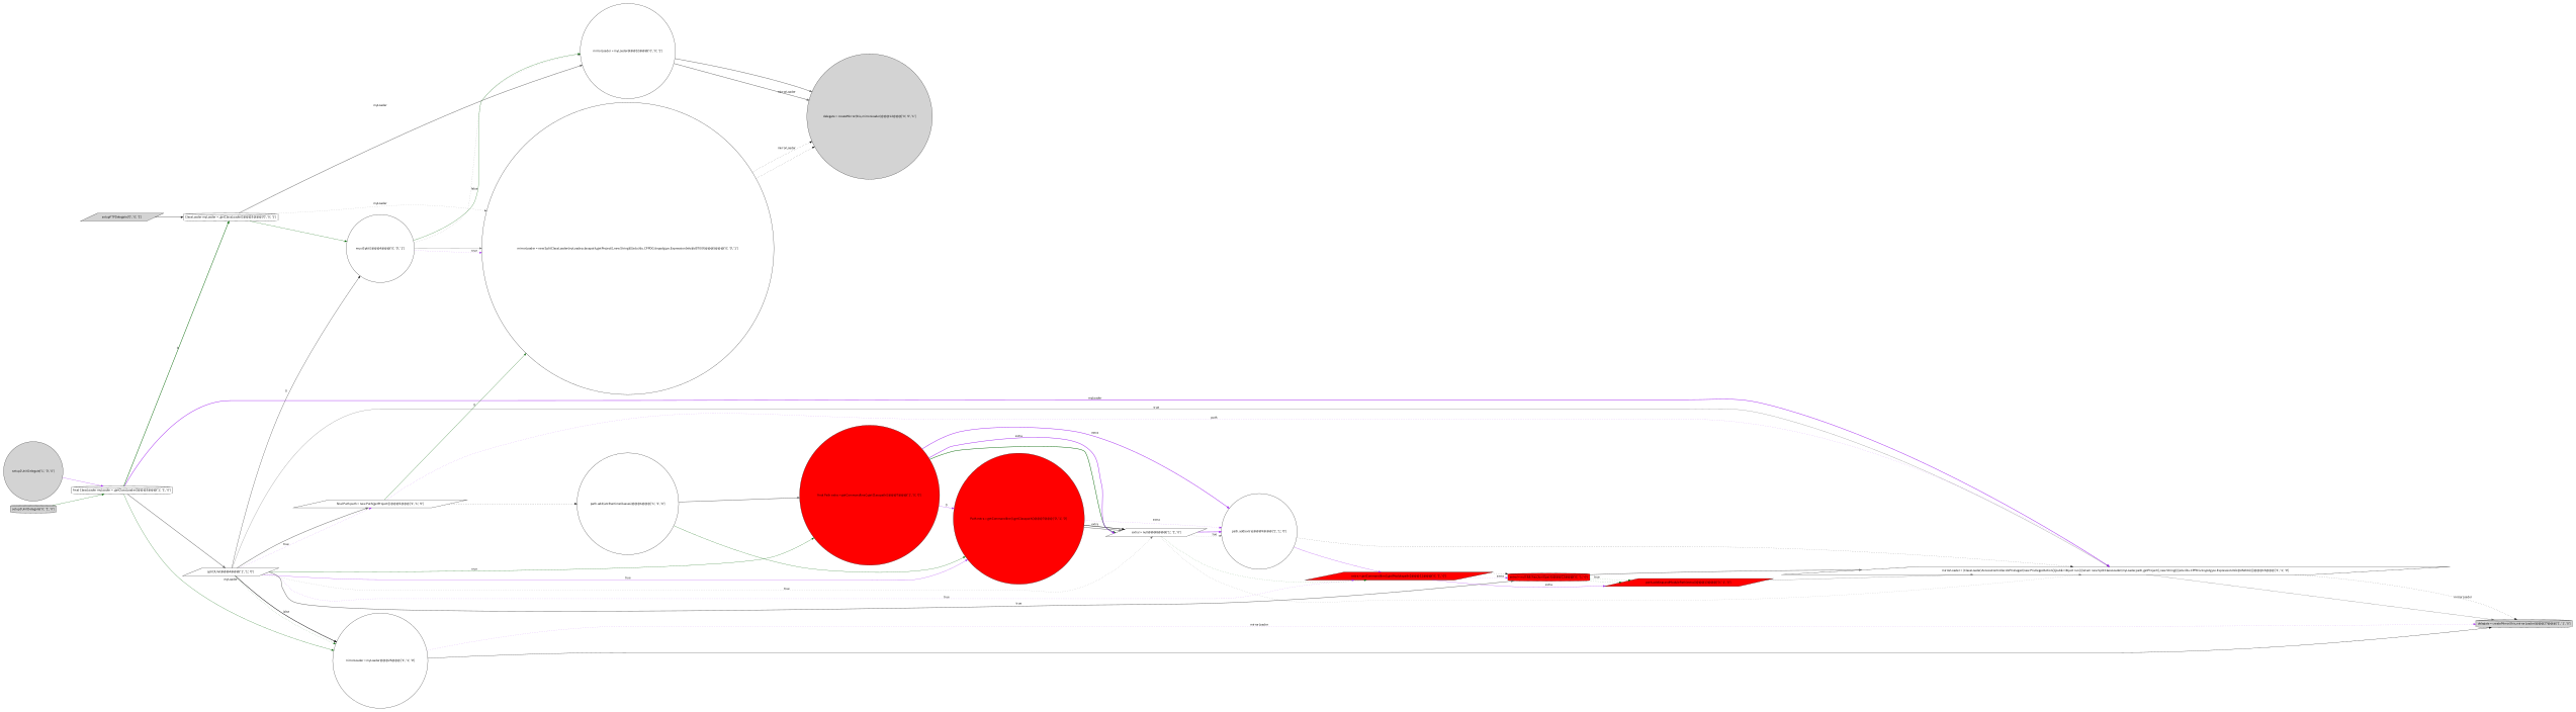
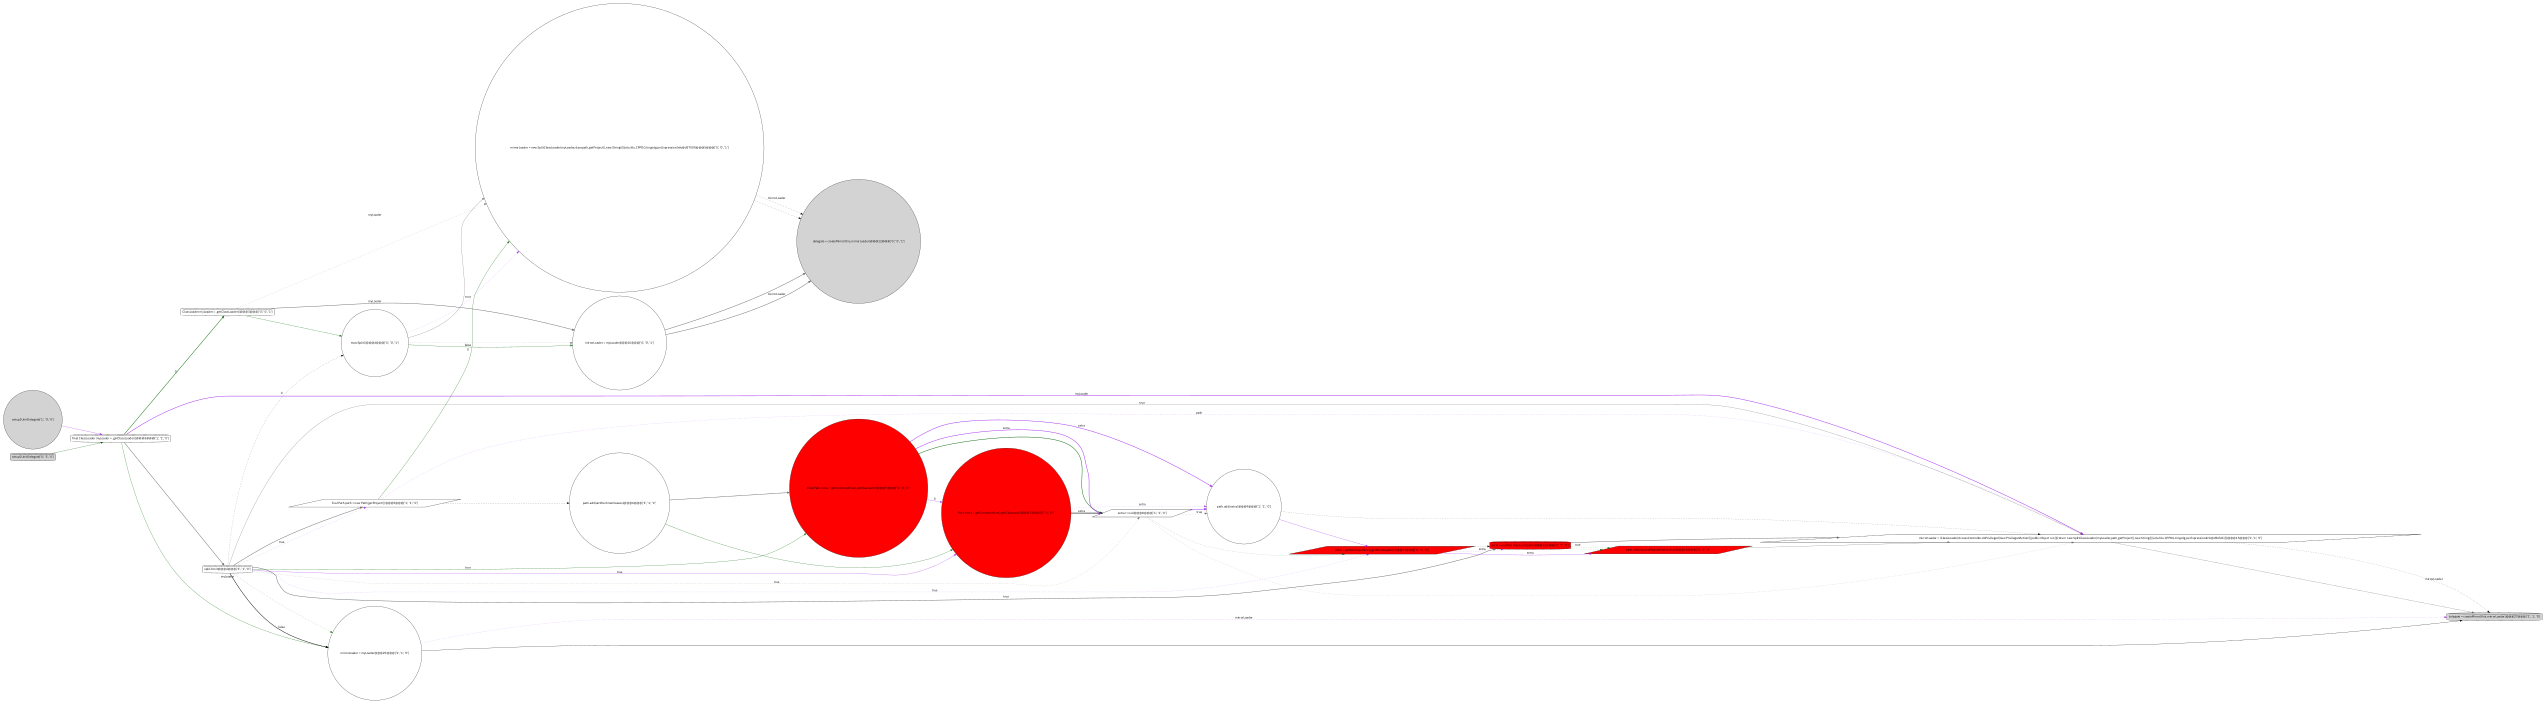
  digraph {
    fontname="IBM Plex Sans"
    rankdir=LR
    node [fillcolor=white fontname="IBM Plex Sans" shape=circle style=filled]
    edge [color=gray40 fontname="IBM Plex Sans" style=dotted]
    n1 [label="mirrorLoader = (ClassLoader)AccessController.doPrivileged(new PrivilegedAction(){public Object run(){return new SplitClassLoader(myLoader,path,getProject(),new String((((edu.fdu.CPPDG.tinypdg.pe.ExpressionInfo@d56fd4)}})@@@15@@@['1', '1', '0']" shape=parallelogram]
    n2 [fillcolor=lightgray label="delegate = createMirror(this,mirrorLoader)@@@27@@@['1', '1', '0']" shape=cylinder]
    n3 [label="path.add(antRuntimeClasses)@@@6@@@['1', '1', '0']"]
    n4 [fillcolor=red label="Path extra = getCommandline().getClasspath()@@@7@@@['0', '1', '0']"]
    n5 [fillcolor=red label="final Path extra = getCommandline().getClasspath()@@@7@@@['1', '0', '0']"]
    n6 [label="extra != null@@@8@@@['1', '1', '0']" shape=parallelogram]
    n7 [label="path.add(extra)@@@9@@@['1', '1', '0']"]
    n8 [fillcolor=lightgray label="setupJUnitDelegate['1', '0', '0']"]
    n9 [label="final ClassLoader myLoader = .getClassLoader()@@@3@@@['1', '1', '0']" shape=cylinder]
    n10 [label="ClassLoader myLoader = .getClassLoader()@@@3@@@['0', '0', '1']" shape=cylinder]
-   n11 [label="splitJUnit@@@4@@@['1', '1', '0']" shape=parallelogram]
+   n11 [label="splitJUnit@@@4@@@['1', '1', '0']" shape=cylinder]
    n12 [label="mirrorLoader = myLoader@@@25@@@['1', '1', '0']"]
-   n13 [fillcolor=lightgray label="setupFTPDelegate['0', '0', '1']" shape=parallelogram]
    n14 [label="mustSplit()@@@4@@@['0', '0', '1']"]
    n15 [label="mirrorLoader = new SplitClassLoader(myLoader,classpath,getProject(),new String((((edu.fdu.CPPDG.tinypdg.pe.ExpressionInfo@d5700f)@@@5@@@['0', '0', '1']"]
    n16 [label="mirrorLoader = myLoader@@@10@@@['0', '0', '1']"]
    n17 [label="final Path path = new Path(getProject())@@@5@@@['1', '1', '0']" shape=parallelogram]
    n18 [fillcolor=red label="extra != null && !hasJunit(path)@@@12@@@['0', '1', '0']" shape=cylinder]
    n19 [fillcolor=red label="extra = getCommandline().getModulepath()@@@11@@@['0', '1', '0']" shape=parallelogram]
    n20 [fillcolor=red label="path.add(expandModulePath(extra))@@@13@@@['0', '1', '0']" shape=parallelogram]
    n21 [fillcolor=lightgray label="delegate = createMirror(this,mirrorLoader)@@@12@@@['0', '0', '1']"]
    n22 [fillcolor=lightgray label="setupJUnitDelegate['0', '1', '0']" shape=cylinder]
    n1 -> n2 [color=black label=mirrorLoader]
    n1 -> n2 [style=solid]
    n3 -> n4 [color=darkgreen style=solid]
    n3 -> n5 [style=bold]
    n4 -> n6 [color=black label=extra style=bold]
    n4 -> n6 [style=bold]
    n4 -> n7 [color=purple label=extra]
    n5 -> n4 [color=purple label=0 style=solid]
    n5 -> n6 [color=darkgreen style=bold]
    n5 -> n6 [color=purple label=extra style=bold]
    n5 -> n7 [color=purple label=extra style=bold]
    n6 -> n1
    n6 -> n7 [color=purple style=bold]
    n6 -> n7 [label=true]
    n6 -> n19 [color=darkgreen]
    n7 -> n1 [color=black]
    n7 -> n19 [color=purple style=solid]
    n8 -> n9 [color=purple style=solid]
    n9 -> n1 [color=purple label=myLoader style=bold]
    n9 -> n10 [color=darkgreen label=0 style=bold]
    n9 -> n11 [style=bold]
    n9 -> n12 [color=darkgreen label=myLoader style=solid]
    n10 -> n14 [color=darkgreen style=solid]
    n10 -> n15 [label=myLoader]
    n10 -> n16 [label=myLoader style=bold]
    n11 -> n1 [label=true style=solid]
    n11 -> n4 [color=purple label=true style=solid]
    n11 -> n5 [color=darkgreen label=true style=solid]
    n11 -> n6 [label=true]
    n11 -> n12 [color=black label=false style=bold]
    n11 -> n12 [color=darkgreen]
-   n11 -> n14 [color=black label=0 style=solid]
+   n11 -> n14 [color=black label=0]
    n11 -> n17 [color=purple label=true]
    n11 -> n17 [style=bold]
    n11 -> n18 [label=true style=bold]
    n11 -> n19 [color=purple label=true]
    n12 -> n2 [color=black style=solid]
    n12 -> n2 [color=purple label=mirrorLoader]
-   n13 -> n10 [color=black style=solid]
    n14 -> n15 [style=solid]
    n14 -> n15 [color=purple label=true]
    n14 -> n16
    n14 -> n16 [color=darkgreen label=false style=solid]
    n15 -> n21 [color=black]
    n15 -> n21 [color=black label=mirrorLoader]
    n16 -> n21 [style=bold]
    n16 -> n21 [label=mirrorLoader style=bold]
    n17 -> n1 [color=purple label=path]
    n17 -> n3 [color=black]
    n17 -> n15 [color=darkgreen label=0 style=solid]
    n18 -> n1 [style=bold]
    n18 -> n20 [color=darkgreen]
    n18 -> n20 [color=darkgreen label=true]
    n19 -> n18 [color=black]
    n19 -> n18 [color=purple label=extra]
    n19 -> n20 [color=purple label=extra style=solid]
    n20 -> n1 [style=solid]
    n22 -> n9 [color=darkgreen style=solid]
  }
